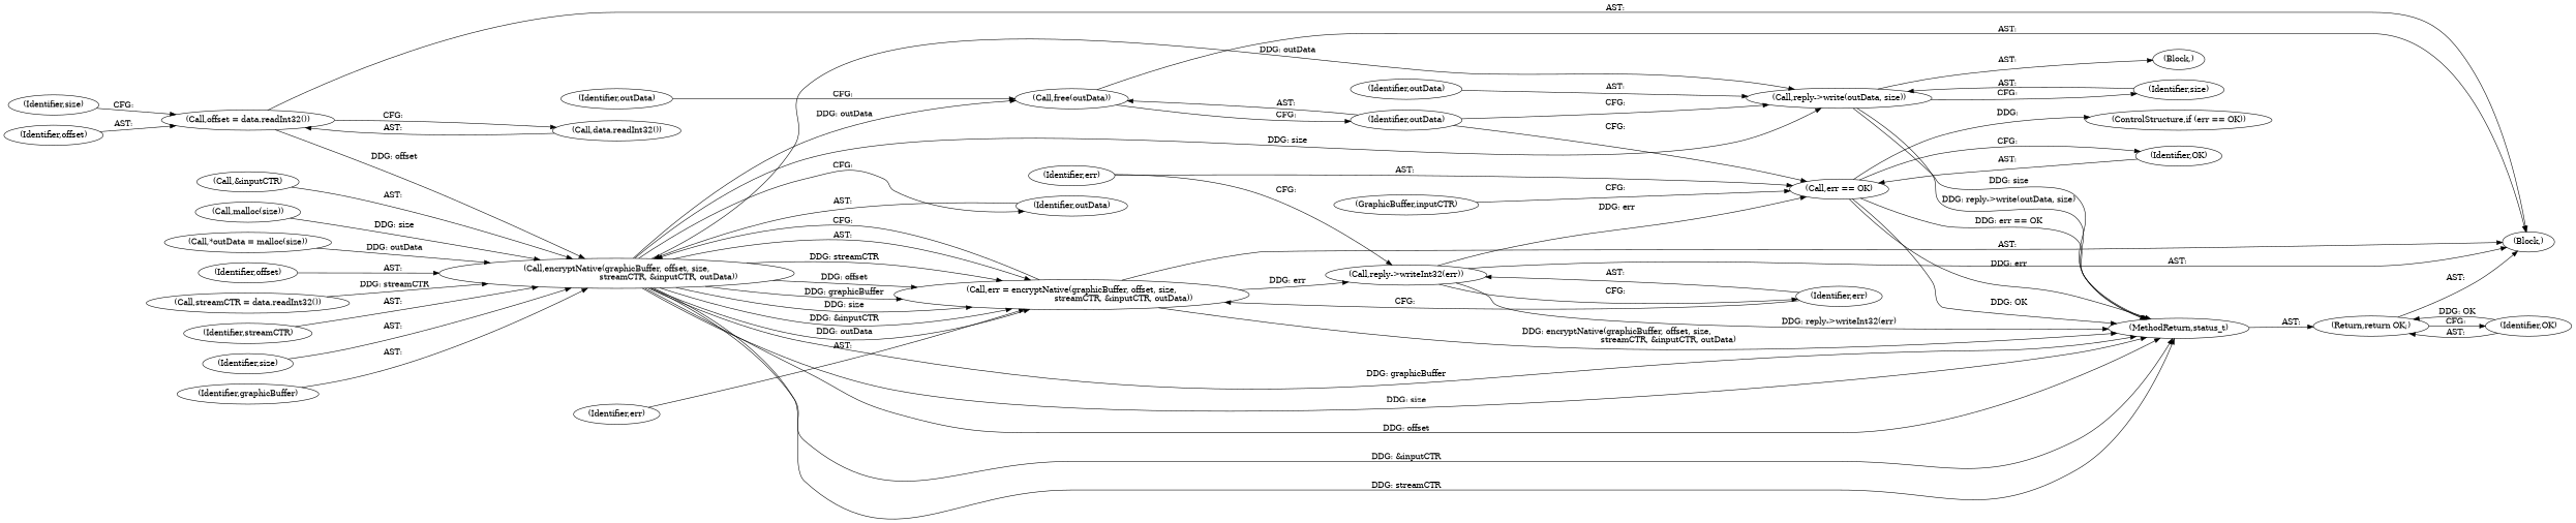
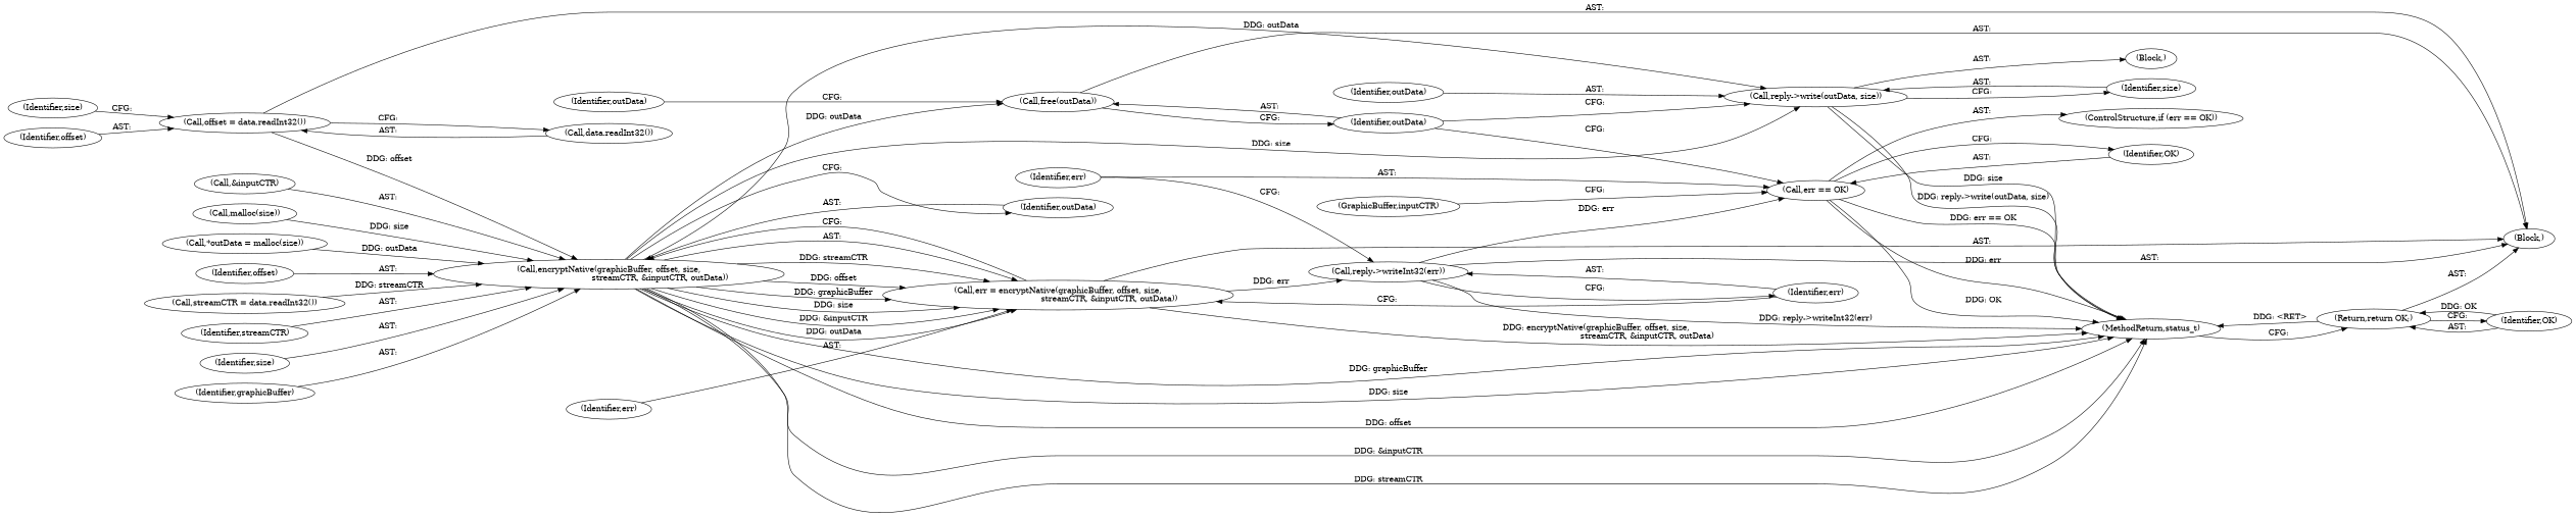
  digraph {
    rankdir=LR
    n1 [label="(Call,offset = data.readInt32())"]
    n2 [label="(Call,encryptNative(graphicBuffer, offset, size,\n                                         streamCTR, &inputCTR, outData))"]
    n3 [label="(Call,data.readInt32())"]
    n4 [label="(Block,)"]
    n5 [label="(Call,err = encryptNative(graphicBuffer, offset, size,\n                                         streamCTR, &inputCTR, outData))"]
    n6 [label="(Call,reply->write(outData, size))"]
    n7 [label="(Call,free(outData))"]
    n8 [label="(Identifier,outData)"]
    n9 [label="(MethodReturn,status_t)"]
    n10 [label="(Call,reply->writeInt32(err))"]
    n11 [label="(Identifier,size)"]
    n12 [label="(Block,)"]
    n13 [label="(Identifier,outData)"]
    n14 [label="(Return,return OK;)"]
    n15 [label="(Call,err == OK)"]
    n16 [label="(Identifier,err)"]
    n17 [label="(ControlStructure,if (err == OK))"]
    n18 [label="(Identifier,OK)"]
    n19 [label="(Identifier,OK)"]
    n20 [label="(Identifier,offset)"]
    n21 [label="(Identifier,size)"]
    n22 [label="(Identifier,err)"]
    n23 [label="(Call,streamCTR = data.readInt32())"]
    n24 [label="(Identifier,err)"]
    n25 [label="(Identifier,outData)"]
    n26 [label="(Identifier,streamCTR)"]
    n27 [label="(Identifier,outData)"]
    n28 [label="(Identifier,size)"]
    n29 [label="(Identifier,graphicBuffer)"]
    n30 [label="(GraphicBuffer,inputCTR)"]
    n31 [label="(Call,&inputCTR)"]
    n32 [label="(Call,malloc(size))"]
    n33 [label="(Identifier,offset)"]
    n34 [label="(Call,*outData = malloc(size))"]
    n1 -> n2 [label="DDG: offset"]
    n1 -> n3 [label="CFG: "]
    n1 -> n4 [label="AST: "]
    n2 -> n5 [label="AST: "]
    n2 -> n5 [label="DDG: streamCTR"]
    n2 -> n5 [label="DDG: offset"]
    n2 -> n5 [label="DDG: graphicBuffer"]
    n2 -> n5 [label="DDG: size"]
    n2 -> n5 [label="DDG: &inputCTR"]
    n2 -> n5 [label="DDG: outData"]
    n2 -> n6 [label="DDG: outData"]
    n2 -> n6 [label="DDG: size"]
    n2 -> n7 [label="DDG: outData"]
    n2 -> n8 [label="CFG: "]
    n2 -> n9 [label="DDG: &inputCTR"]
    n2 -> n9 [label="DDG: streamCTR"]
    n2 -> n9 [label="DDG: graphicBuffer"]
    n2 -> n9 [label="DDG: size"]
    n2 -> n9 [label="DDG: offset"]
    n3 -> n1 [label="AST: "]
    n5 -> n2 [label="CFG: "]
    n5 -> n4 [label="AST: "]
    n5 -> n9 [label="DDG: encryptNative(graphicBuffer, offset, size,\n                                         streamCTR, &inputCTR, outData)"]
    n5 -> n10 [label="DDG: err"]
    n6 -> n9 [label="DDG: reply->write(outData, size)"]
    n6 -> n9 [label="DDG: size"]
    n6 -> n11 [label="CFG: "]
    n6 -> n12 [label="AST: "]
    n7 -> n4 [label="AST: "]
    n7 -> n13 [label="CFG: "]
    n8 -> n2 [label="AST: "]
-   n9 -> n14 [label="AST: "]
+   n9 -> n14 [label="CFG: "]
    n10 -> n4 [label="AST: "]
    n10 -> n9 [label="DDG: reply->writeInt32(err)"]
    n10 -> n15 [label="DDG: err"]
    n10 -> n16 [label="CFG: "]
    n11 -> n6 [label="AST: "]
    n13 -> n6 [label="CFG: "]
    n13 -> n7 [label="AST: "]
    n13 -> n15 [label="CFG: "]
    n14 -> n4 [label="AST: "]
+   n14 -> n9 [label="DDG: <RET>"]
    n14 -> n19 [label="CFG: "]
    n15 -> n9 [label="DDG: err"]
    n15 -> n9 [label="DDG: OK"]
    n15 -> n9 [label="DDG: err == OK"]
-   n15 -> n17 [label="DDG: "]
+   n15 -> n17 [label="AST: "]
    n15 -> n18 [label="CFG: "]
    n16 -> n5 [label="CFG: "]
    n16 -> n10 [label="AST: "]
    n18 -> n15 [label="AST: "]
    n19 -> n14 [label="AST: "]
    n19 -> n14 [label="DDG: OK"]
    n20 -> n2 [label="AST: "]
    n21 -> n1 [label="CFG: "]
    n22 -> n10 [label="CFG: "]
    n22 -> n15 [label="AST: "]
    n23 -> n2 [label="DDG: streamCTR"]
    n24 -> n5 [label="AST: "]
    n25 -> n6 [label="AST: "]
    n26 -> n2 [label="AST: "]
    n27 -> n7 [label="CFG: "]
    n28 -> n2 [label="AST: "]
    n29 -> n2 [label="AST: "]
    n30 -> n15 [label="CFG: "]
    n31 -> n2 [label="AST: "]
    n32 -> n2 [label="DDG: size"]
    n33 -> n1 [label="AST: "]
    n34 -> n2 [label="DDG: outData"]
  }
